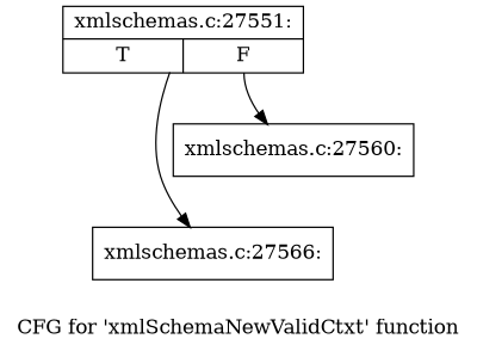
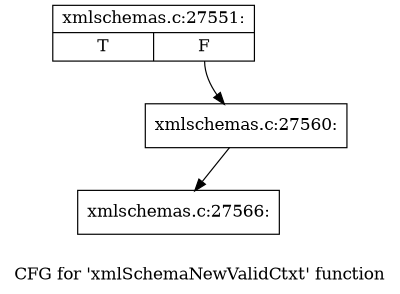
  digraph {
    label="CFG for 'xmlSchemaNewValidCtxt' function"
    node [shape=record]
    n1 [label="{xmlschemas.c:27551:|{<s0>T|<s1>F}}"]
    n2 [label="{xmlschemas.c:27560:}"]
    n3 [label="{xmlschemas.c:27566:}"]
    n1 -> n2 [tailport=s1]
-   n1 -> n3
+   n2 -> n3
  }
